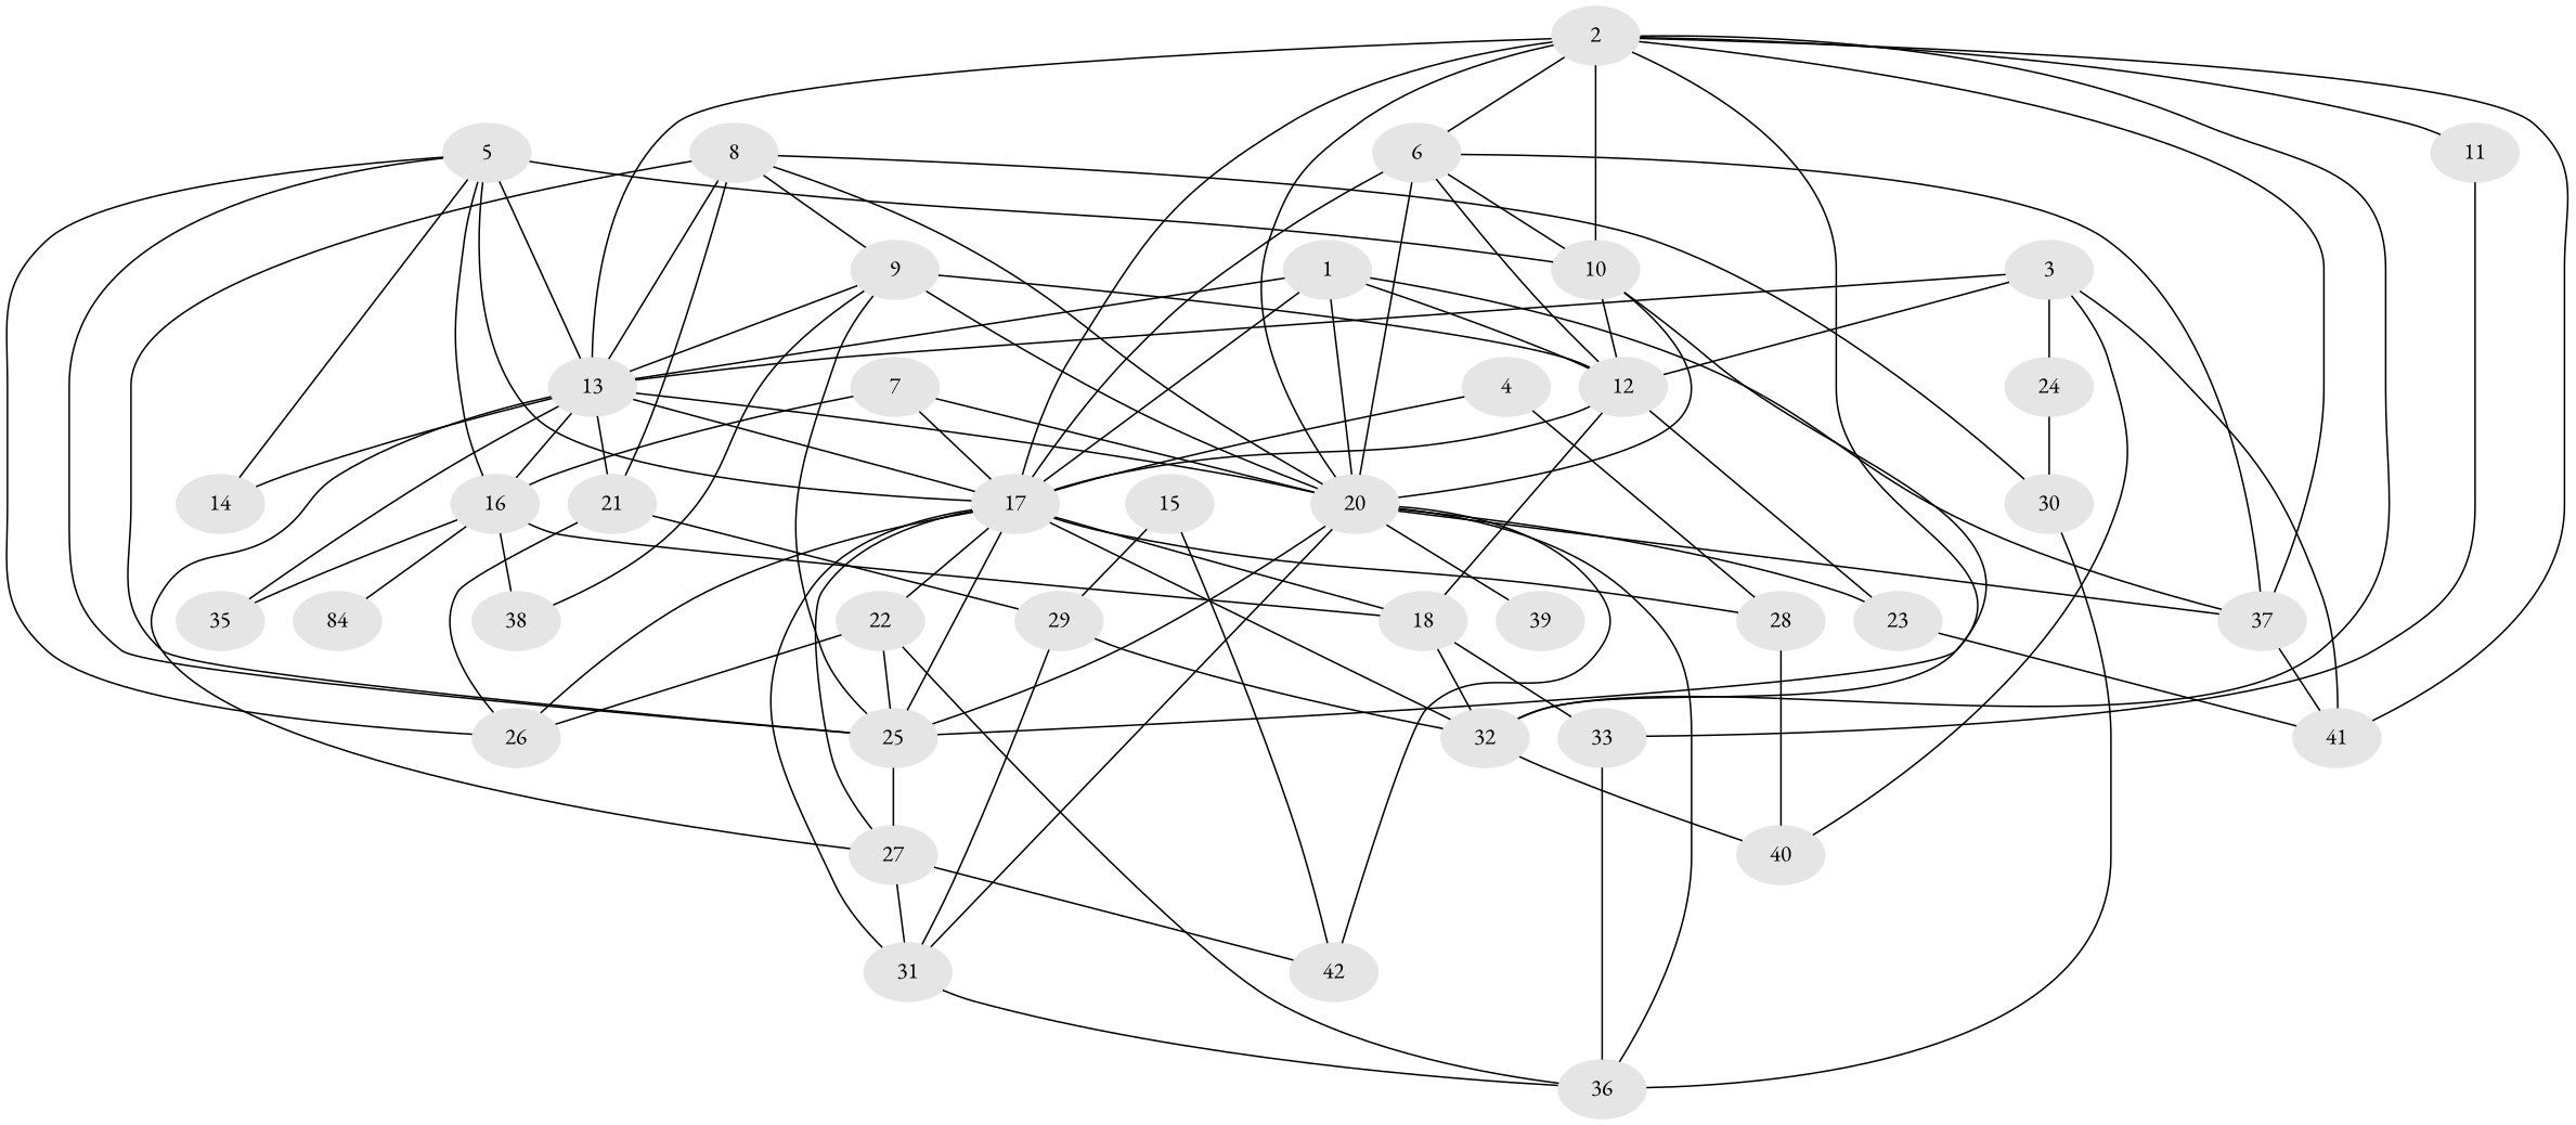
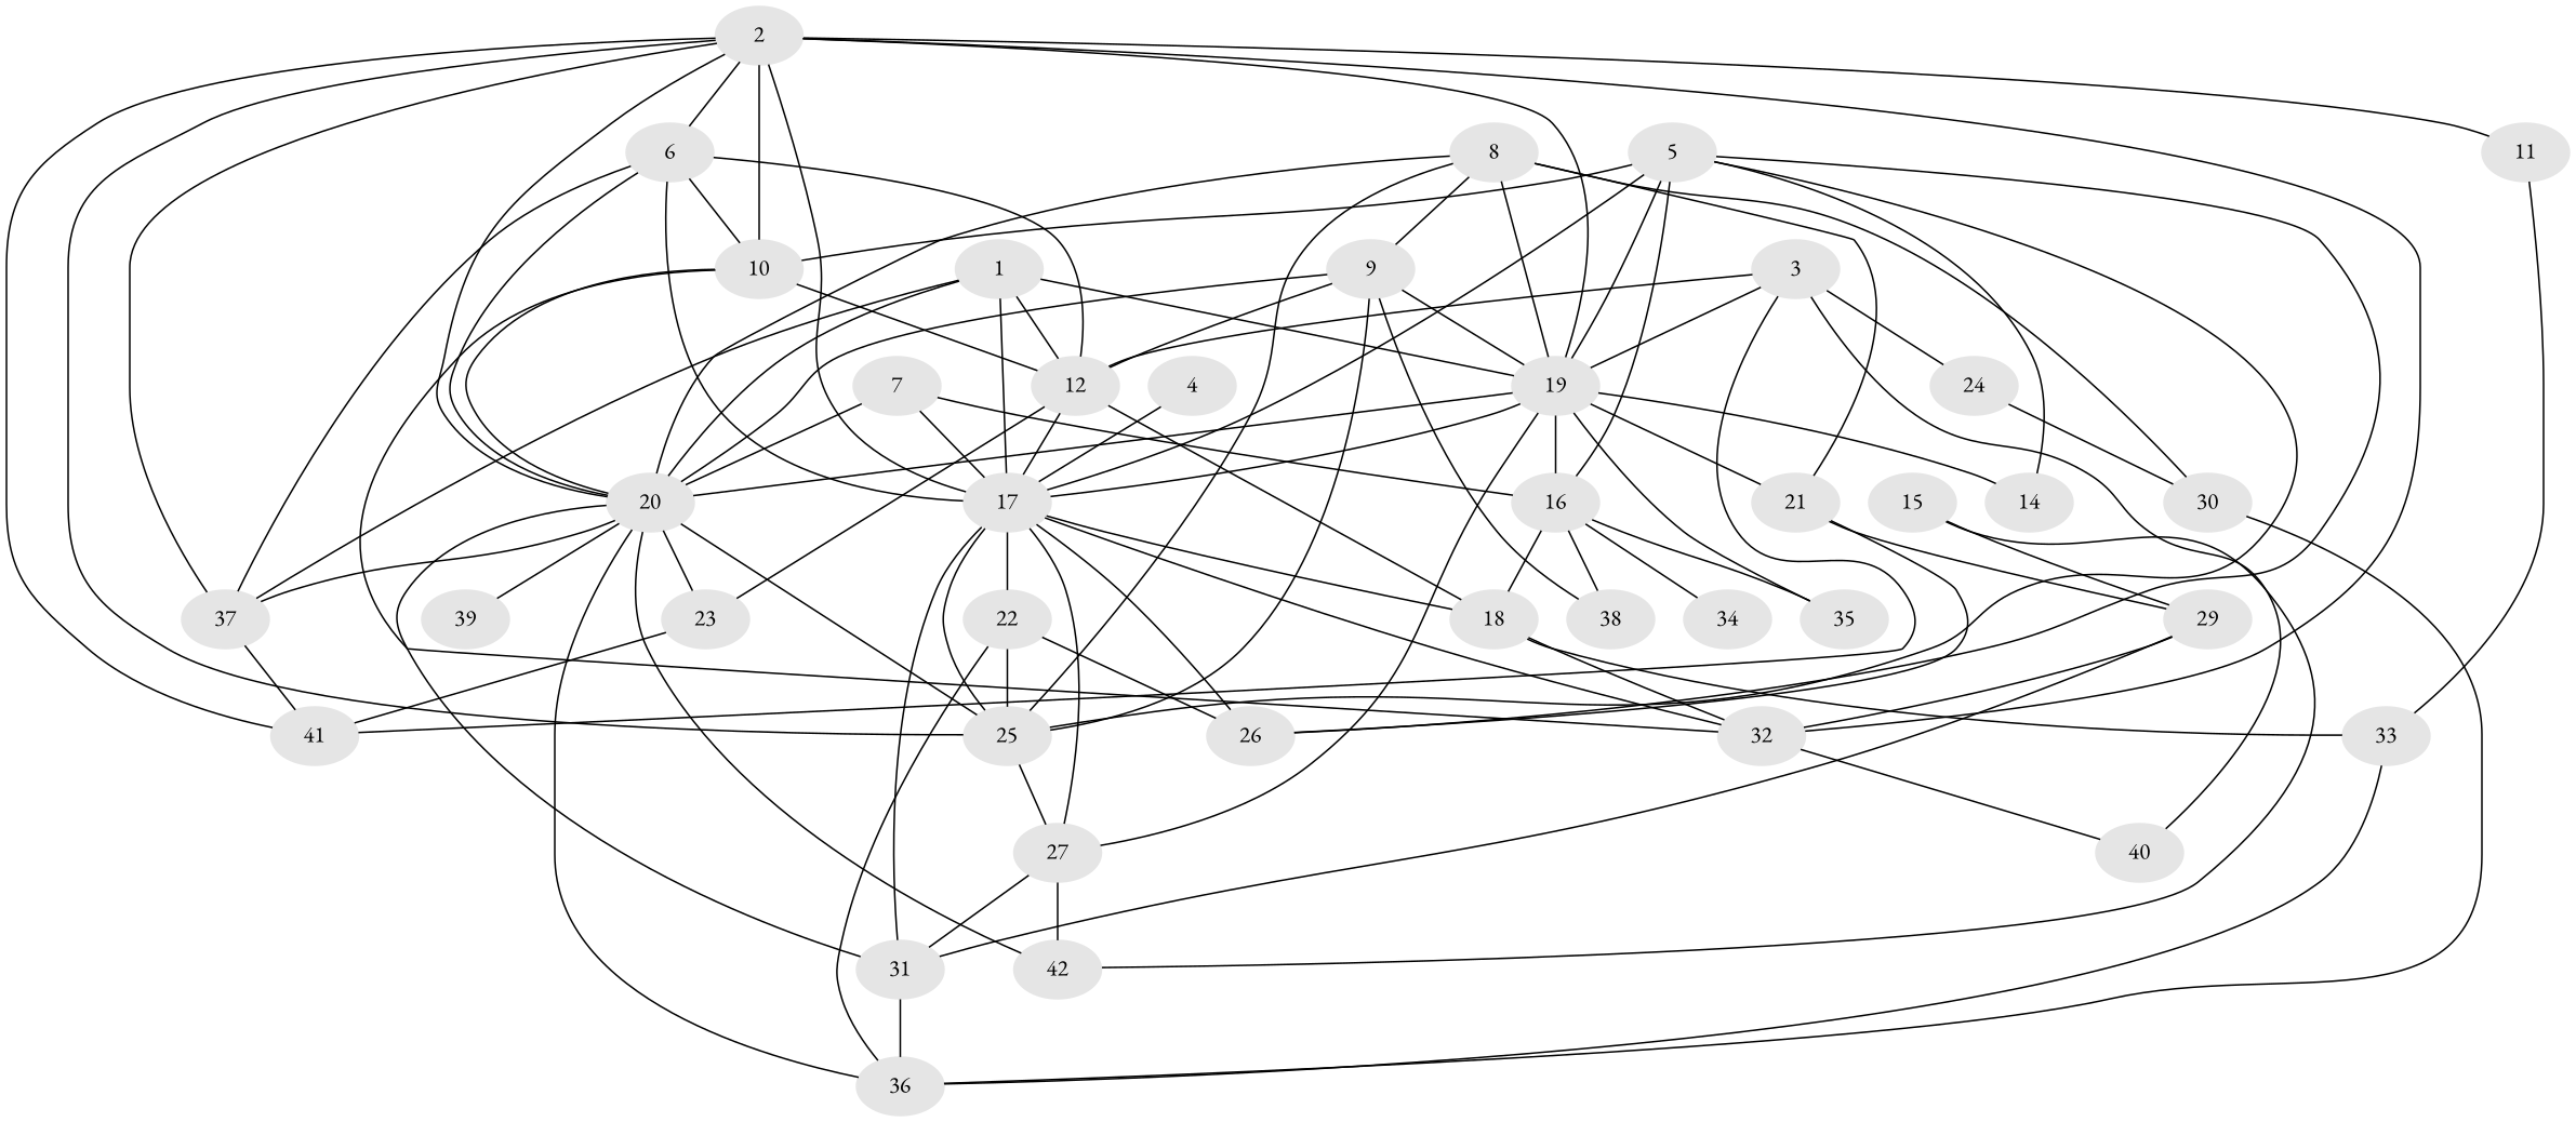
  graph {
    fontname="EB Garamond"
    node [color=gray90 fontname="EB Garamond" style=filled]
    edge [fontname="EB Garamond" weight=1.0]
    1
    12
-   13
+   13 [label=19]
    17
    20
    37
    18
    23
    14
    16
    21
    27
    35
    25
    32
-   28
    26
    22
    31
    42
    39
    36
    41
    2
    6
    10
    11
    33
    40
    3
    24
    30
    4
    5
    38
-   34 [label=84]
+   34
    7
    8
    9
    29
    15
    1 -- 12
    1 -- 13 [weight=2.0]
    1 -- 17
    1 -- 20 [weight=2.0]
    1 -- 37 [weight=2.0]
    12 -- 17 [weight=2.0]
    12 -- 18
    12 -- 23
    13 -- 17
    13 -- 20
    13 -- 14
    13 -- 16 [weight=2.0]
    13 -- 21 [weight=2.0]
    13 -- 27
    13 -- 35
    17 -- 18
    17 -- 27
    17 -- 25
    17 -- 32
-   17 -- 28
    17 -- 26
    17 -- 22
    17 -- 31
    20 -- 37
    20 -- 23
    20 -- 25 [weight=2.0]
    20 -- 31
    20 -- 42
    20 -- 39
    20 -- 36
    37 -- 41
    18 -- 32
    18 -- 33
    23 -- 41
    16 -- 18
    16 -- 35
    16 -- 38
    16 -- 34 [weight=2.0]
    21 -- 26
    21 -- 29
    27 -- 31
    27 -- 42
    25 -- 27
    32 -- 40
-   28 -- 40
    22 -- 25
    22 -- 26
    22 -- 36
    31 -- 36
    2 -- 13
    2 -- 17 [weight=2.0]
    2 -- 20
    2 -- 37
    2 -- 25
    2 -- 32
    2 -- 41
    2 -- 6
    2 -- 10
    2 -- 11
    6 -- 12
    6 -- 17 [weight=4.0]
    6 -- 20
    6 -- 37
    6 -- 10
    10 -- 12
    10 -- 20
    10 -- 32
    11 -- 33
    33 -- 36
    3 -- 12 [weight=2.0]
    3 -- 13
    3 -- 41
    3 -- 40
    3 -- 24
    24 -- 30
    30 -- 36
    4 -- 17
-   4 -- 28
    5 -- 13 [weight=2.0]
    5 -- 17 [weight=2.0]
    5 -- 14
    5 -- 16
    5 -- 25
    5 -- 26
    5 -- 10 [weight=2.0]
    7 -- 17
    7 -- 20
    7 -- 16
    8 -- 13 [weight=2.0]
    8 -- 20
    8 -- 21
    8 -- 25
    8 -- 30
    8 -- 9
    9 -- 12 [weight=4.0]
    9 -- 13
    9 -- 20
    9 -- 25
    9 -- 38
    29 -- 32
    29 -- 31
    15 -- 42
    15 -- 29
  }
